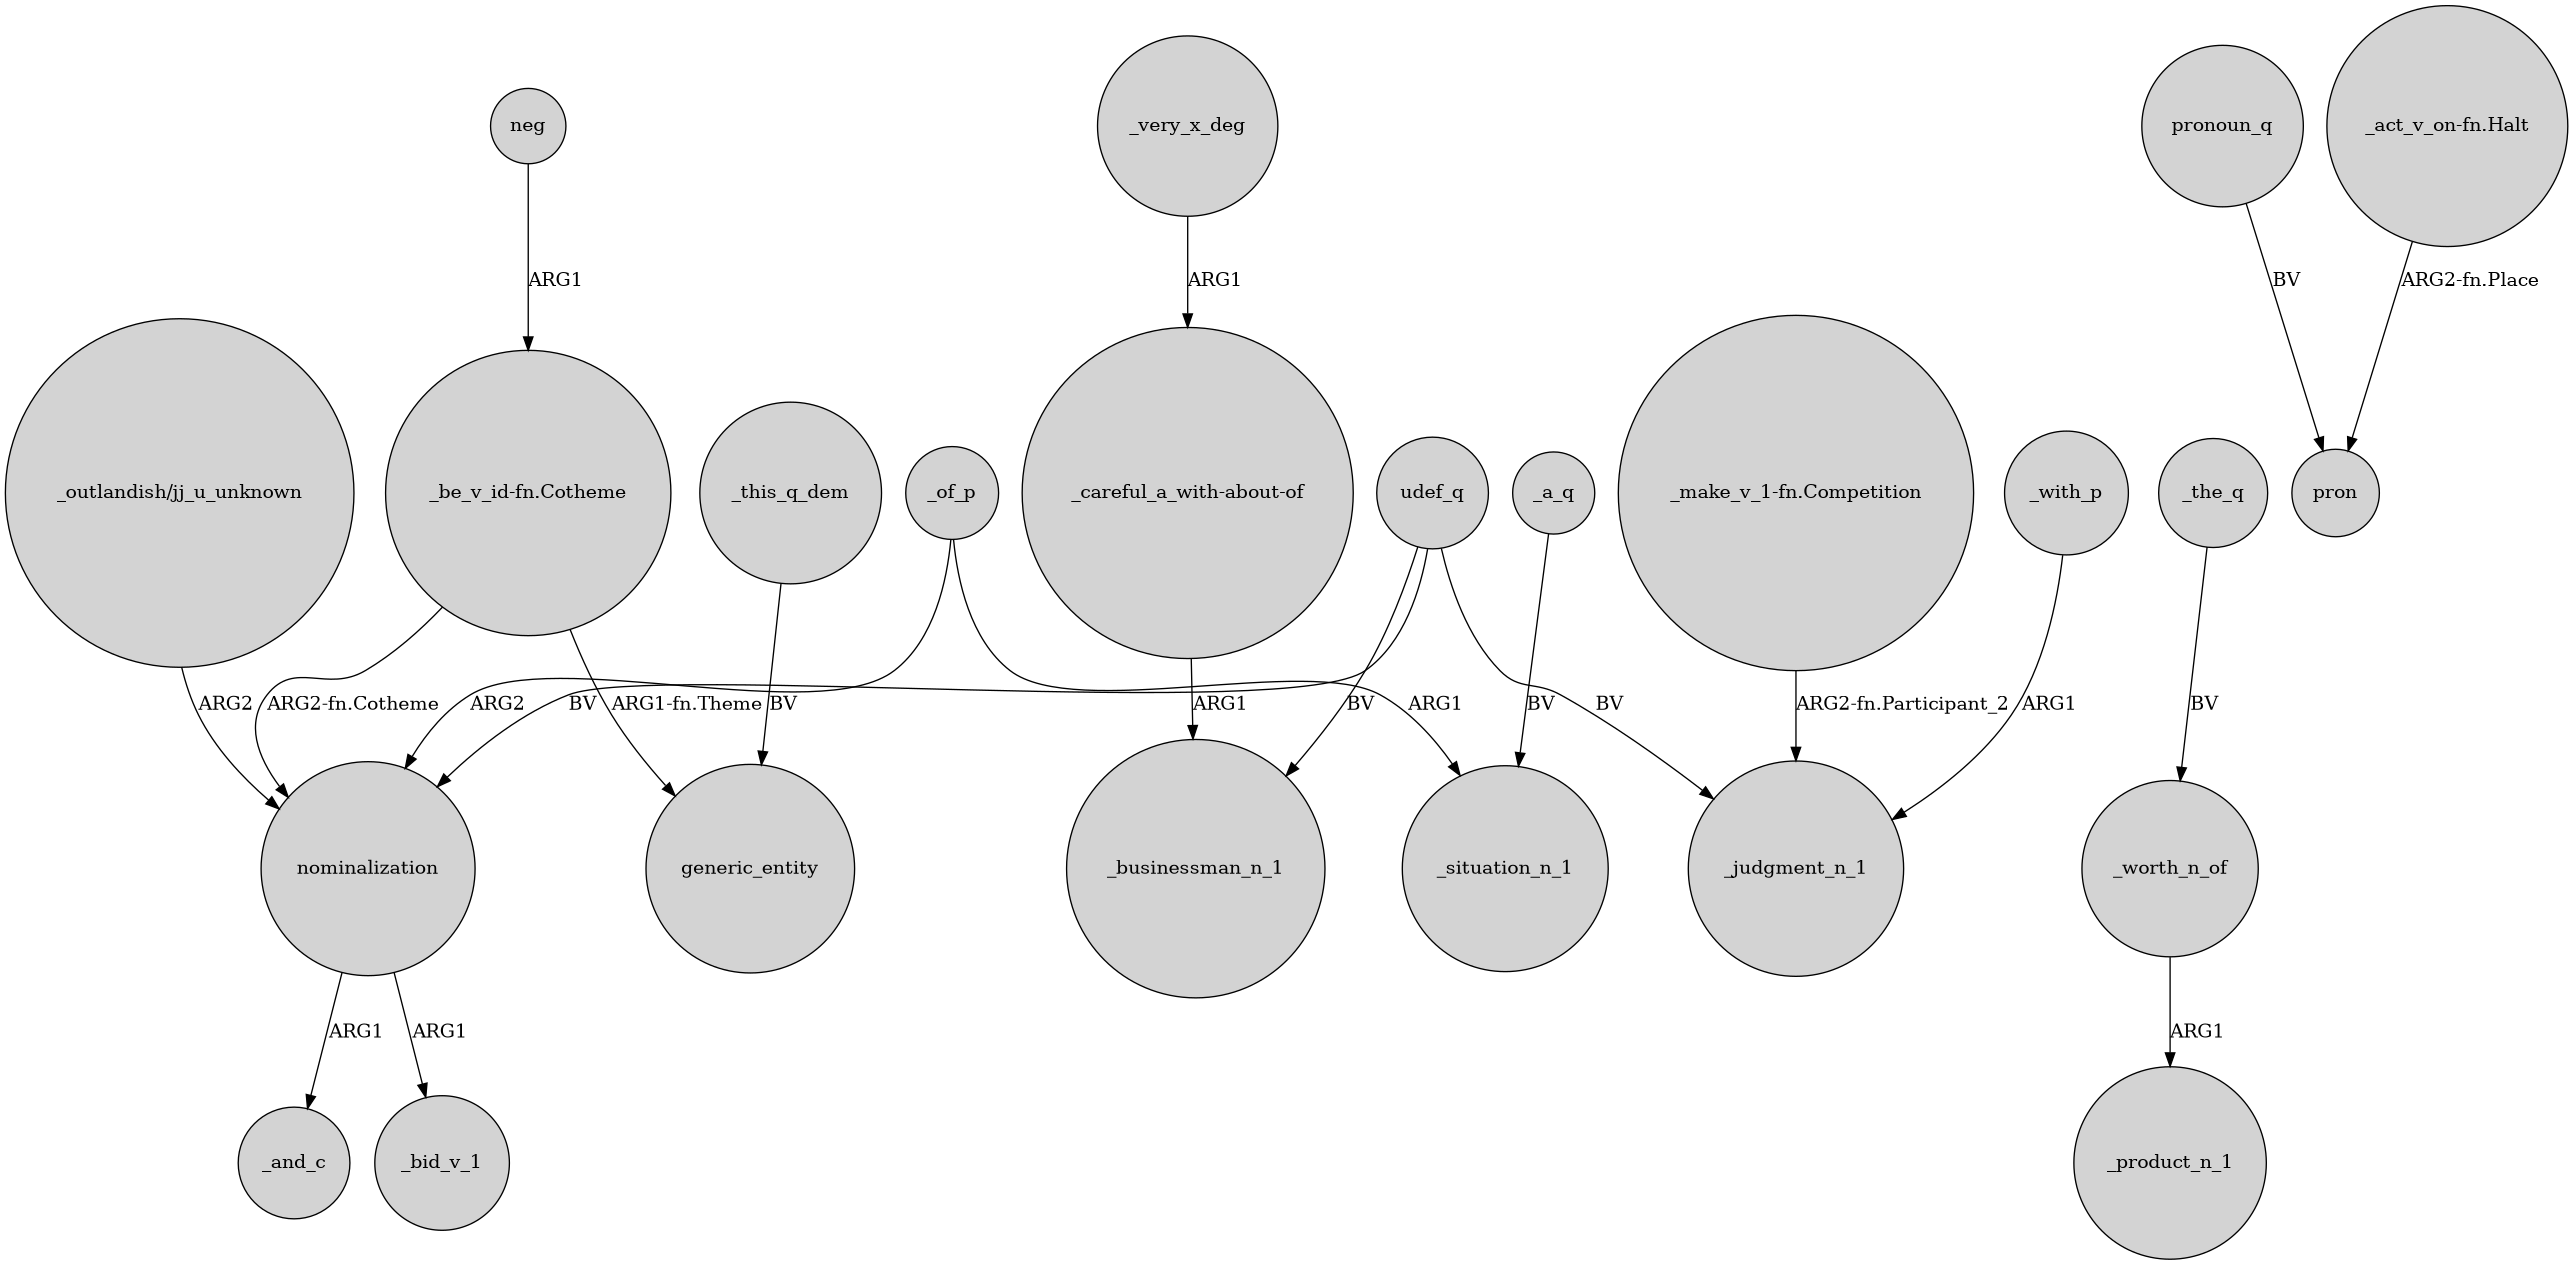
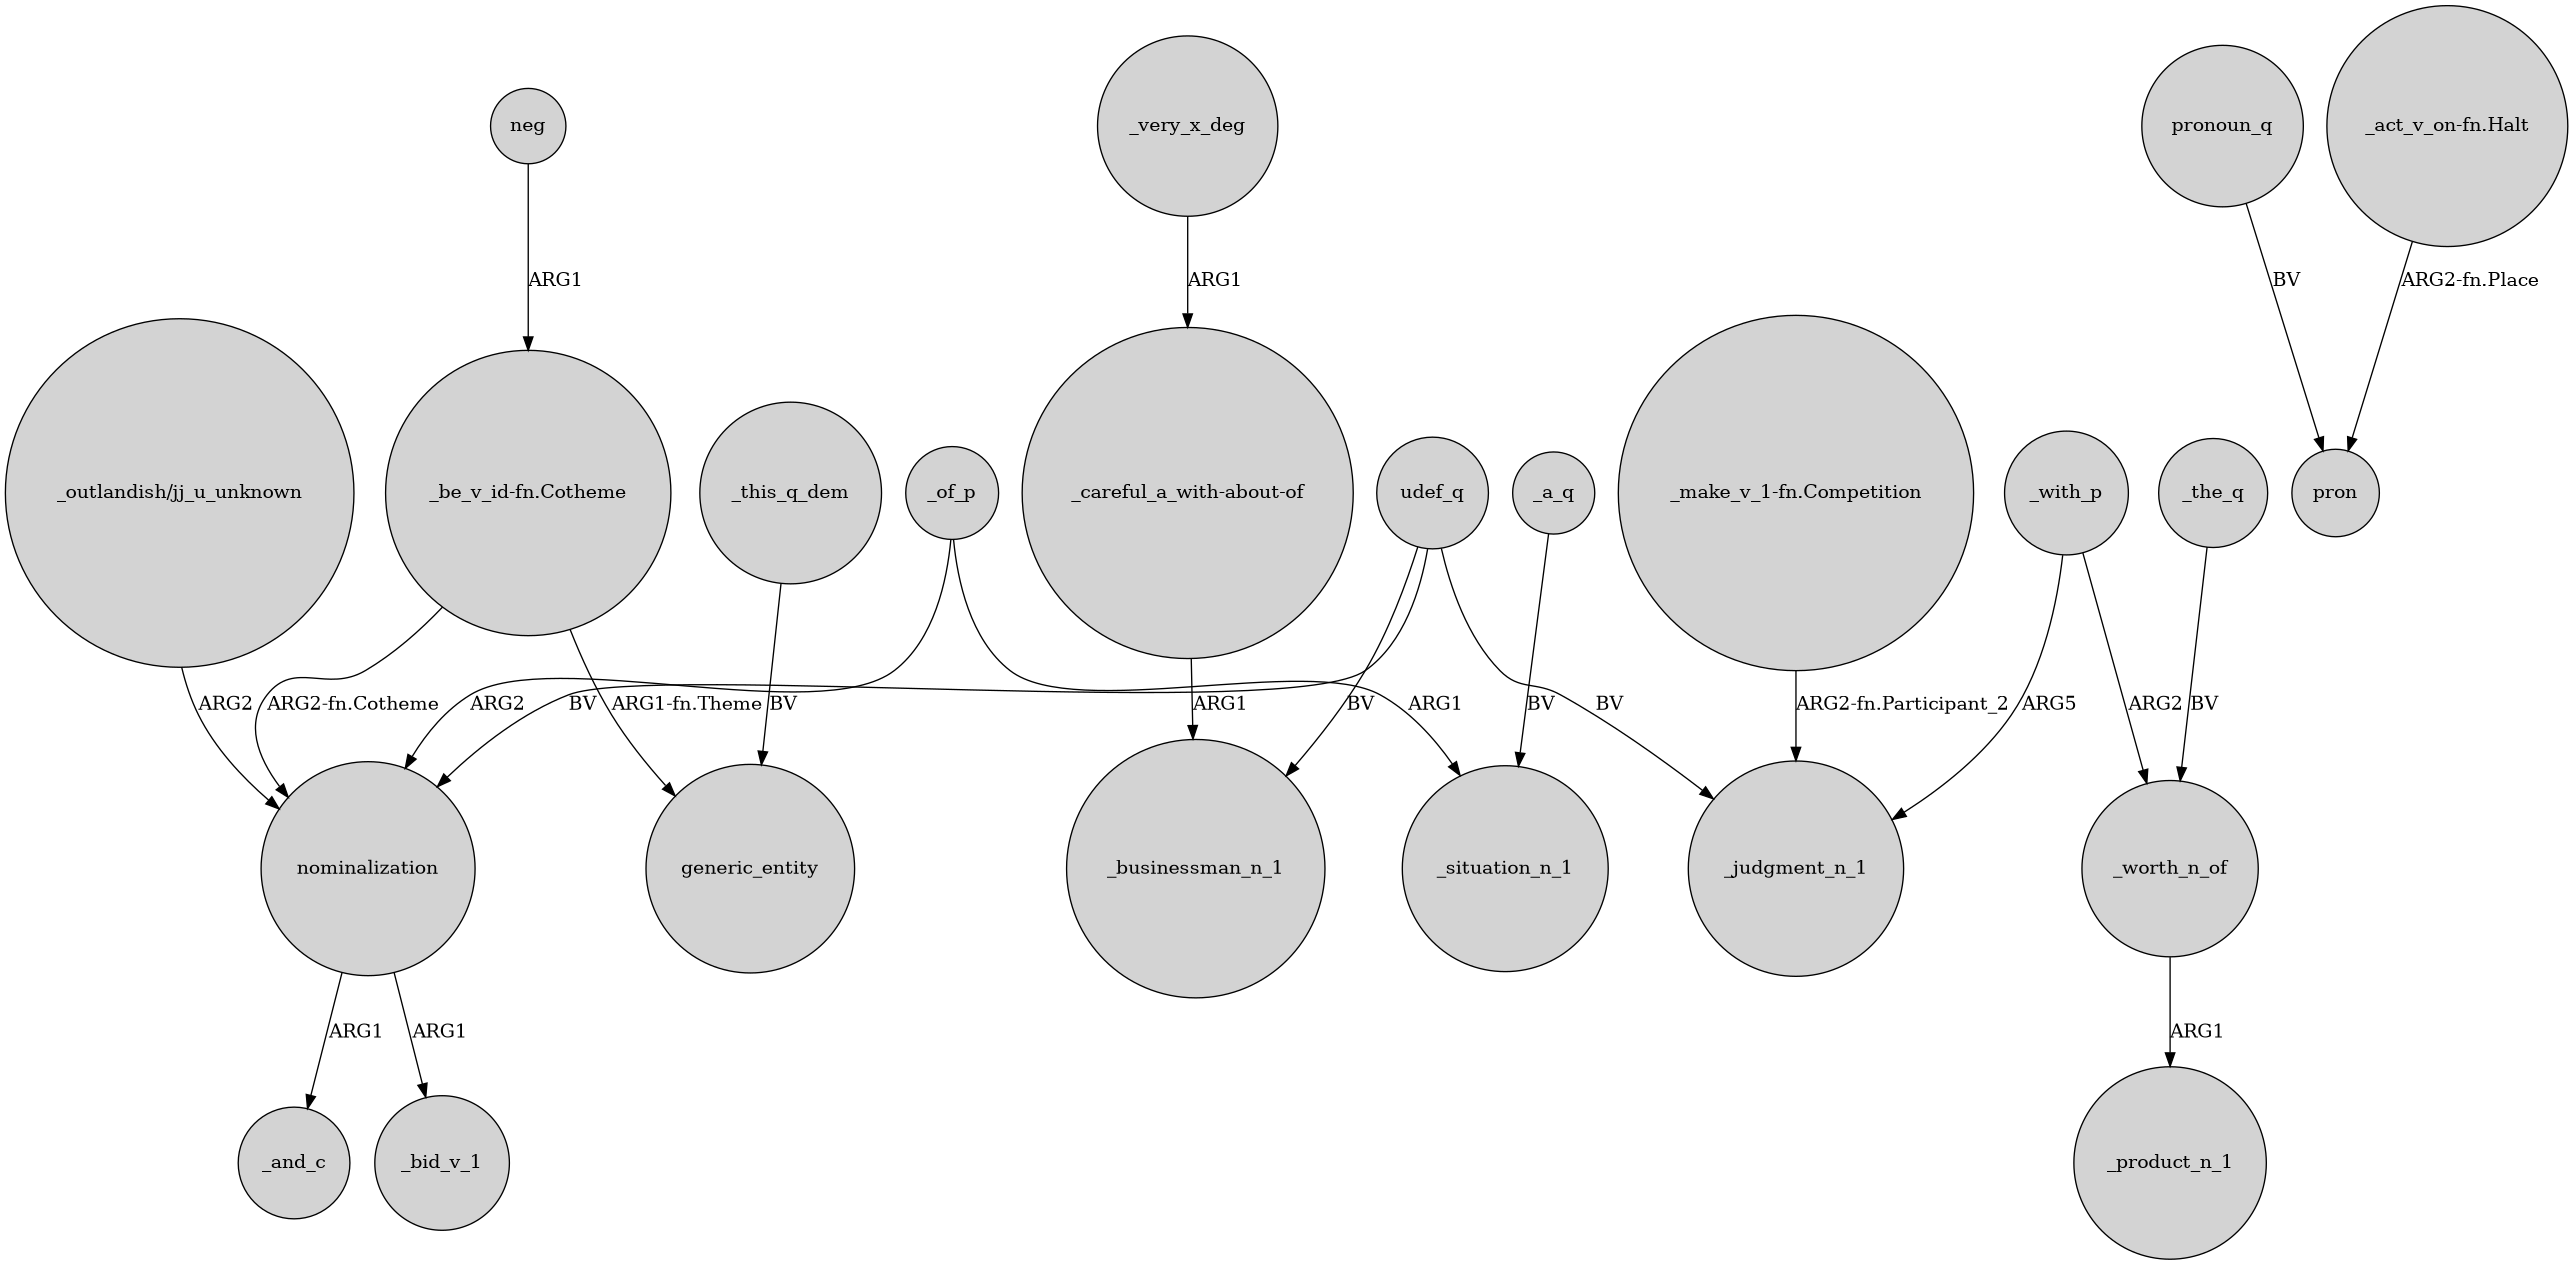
  digraph {
    node [shape=circle style=filled]
    "_be_v_id-fn.Cotheme"
    nominalization
    generic_entity
    _bid_v_1
    _and_c
    _the_q
    _worth_n_of
    _product_n_1
    _very_x_deg
    "_careful_a_with-about-of"
    _businessman_n_1
    "_outlandish/jj_u_unknown"
    udef_q
    _judgment_n_1
    neg
    _of_p
    _situation_n_1
    pronoun_q
    pron
    _a_q
    _this_q_dem
    n22 [label=_with_p]
    "_make_v_1-fn.Competition"
    "_act_v_on-fn.Halt"
    "_be_v_id-fn.Cotheme" -> nominalization [label="ARG2-fn.Cotheme"]
    "_be_v_id-fn.Cotheme" -> generic_entity [label="ARG1-fn.Theme"]
    nominalization -> _bid_v_1 [label=ARG1]
    nominalization -> _and_c [label=ARG1]
    _the_q -> _worth_n_of [label=BV]
    _worth_n_of -> _product_n_1 [label=ARG1]
    _very_x_deg -> "_careful_a_with-about-of" [label=ARG1]
    "_careful_a_with-about-of" -> _businessman_n_1 [label=ARG1]
    "_outlandish/jj_u_unknown" -> nominalization [label=ARG2]
    udef_q -> nominalization [label=BV]
    udef_q -> _businessman_n_1 [label=BV]
    udef_q -> _judgment_n_1 [label=BV]
    neg -> "_be_v_id-fn.Cotheme" [label=ARG1]
    _of_p -> nominalization [label=ARG2]
    _of_p -> _situation_n_1 [label=ARG1]
    pronoun_q -> pron [label=BV]
    _a_q -> _situation_n_1 [label=BV]
    _this_q_dem -> generic_entity [label=BV]
-   n22 -> _judgment_n_1 [label=ARG1]
+   n22 -> _worth_n_of [label=ARG2]
+   n22 -> _judgment_n_1 [label=ARG5]
    "_make_v_1-fn.Competition" -> _judgment_n_1 [label="ARG2-fn.Participant_2"]
    "_act_v_on-fn.Halt" -> pron [label="ARG2-fn.Place"]
  }
